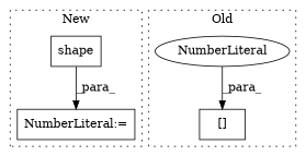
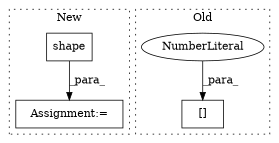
  digraph {
    node [l=1 shape=box]
    n1 [a=32 l="6,1" label=shape s="1629,1654"]
-   n2 [a=7 label="NumberLiteral:=" s=1697]
+   n2 [a=7 label="Assignment:=" s=1697]
    n3 [a=2 l="26,1" label="[]" s="1808,1835"]
    n4 [a=34 label=NumberLiteral s=1834 shape=ellipse]
    subgraph cluster_1 {
      label=New
      style=dotted
      n1
      n2
    }
    subgraph cluster_2 {
      label=Old
      style=dotted
      n3
      n4
    }
    n1 -> n2 [label=_para_]
    n4 -> n3 [label=_para_]
  }
